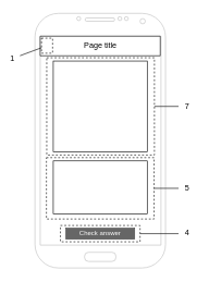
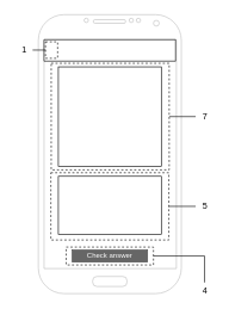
  <mxCell id="0" />
  <mxCell id="1" parent="0" />
  <mxCell id="2" value="" style="verticalLabelPosition=bottom;verticalAlign=top;html=1;shadow=0;dashed=0;strokeWidth=1;shape=mxgraph.android.phone2;strokeColor=#c0c0c0;" parent="1" vertex="1"><mxGeometry x="53" y="20" width="200" height="390" as="geometry" /></mxCell>
  <mxCell id="3" value="" style="verticalLabelPosition=bottom;verticalAlign=top;html=1;shape=mxgraph.basic.rect;fillColor2=none;strokeWidth=1;size=20;indent=5;" parent="1" vertex="1"><mxGeometry x="61" y="55" width="184" height="30" as="geometry" /></mxCell>
  <mxCell id="4" value="" style="shape=image;html=1;verticalAlign=top;verticalLabelPosition=bottom;labelBackgroundColor=#ffffff;imageAspect=0;aspect=fixed;image=https://cdn1.iconfinder.com/data/icons/material-core/12/chevron-left-128.png" parent="1" vertex="1"><mxGeometry x="61" y="60.5" width="19" height="19" as="geometry" /></mxCell>
  <mxCell id="5" value="" style="whiteSpace=wrap;html=1;dashed=1;fillColor=none;" parent="1" vertex="1"><mxGeometry x="63" y="58" width="17" height="23" as="geometry" /></mxCell>
  <mxCell id="6" style="edgeStyle=none;rounded=0;orthogonalLoop=1;jettySize=auto;html=1;endArrow=none;endFill=0;" parent="1" source="7" target="5" edge="1"><mxGeometry relative="1" as="geometry" /></mxCell>
- <mxCell id="7" value="&lt;div&gt;1&lt;/div&gt;" style="text;html=1;align=center;verticalAlign=middle;resizable=0;points=[];autosize=1;strokeColor=none;fillColor=none;" parent="1" vertex="1"><mxGeometry x="5" y="76.5" width="25" height="26" as="geometry" /></mxCell>
- <mxCell id="8" value="&lt;div&gt;Page title&lt;/div&gt;" style="text;html=1;align=center;verticalAlign=middle;resizable=0;points=[];autosize=1;strokeColor=none;fillColor=none;" parent="1" vertex="1"><mxGeometry x="119" y="57" width="68" height="26" as="geometry" /></mxCell>
+ <mxCell id="7" value="&lt;div&gt;1&lt;/div&gt;" style="text;html=1;align=center;verticalAlign=middle;resizable=0;points=[];autosize=1;strokeColor=none;fillColor=none;" parent="1" vertex="1"><mxGeometry x="20" y="56.5" width="25" height="26" as="geometry" /></mxCell>
  <mxCell id="9" value="" style="whiteSpace=wrap;html=1;fillColor=none;" parent="1" vertex="1"><mxGeometry x="81" y="93" width="144" height="139" as="geometry" /></mxCell>
  <mxCell id="10" value="" style="whiteSpace=wrap;html=1;fillColor=none;" parent="1" vertex="1"><mxGeometry x="81" y="246" width="144" height="81" as="geometry" /></mxCell>
  <mxCell id="11" value="" style="whiteSpace=wrap;html=1;fillColor=none;dashed=1;" parent="1" vertex="1"><mxGeometry x="71" y="88" width="165" height="149" as="geometry" /></mxCell>
  <mxCell id="12" value="" style="whiteSpace=wrap;html=1;fillColor=none;dashed=1;" parent="1" vertex="1"><mxGeometry x="70.5" y="241" width="165" height="94" as="geometry" /></mxCell>
  <mxCell id="13" style="edgeStyle=none;rounded=0;orthogonalLoop=1;jettySize=auto;html=1;endArrow=none;endFill=0;" parent="1" source="14" target="11" edge="1"><mxGeometry relative="1" as="geometry" /></mxCell>
  <mxCell id="14" value="7" style="text;html=1;align=center;verticalAlign=middle;resizable=0;points=[];autosize=1;strokeColor=none;fillColor=none;" parent="1" vertex="1"><mxGeometry x="273" y="149.5" width="25" height="26" as="geometry" /></mxCell>
  <mxCell id="15" style="edgeStyle=none;rounded=0;orthogonalLoop=1;jettySize=auto;html=1;endArrow=none;endFill=0;" parent="1" source="16" target="12" edge="1"><mxGeometry relative="1" as="geometry" /></mxCell>
  <mxCell id="16" value="5" style="text;html=1;align=center;verticalAlign=middle;resizable=0;points=[];autosize=1;strokeColor=none;fillColor=none;" parent="1" vertex="1"><mxGeometry x="273" y="275" width="25" height="26" as="geometry" /></mxCell>
  <mxCell id="17" value="Check answer" style="html=1;shadow=0;dashed=0;whiteSpace=wrap;fontSize=10;fillColor=#666666;align=center;strokeColor=#4D4D4D;fontColor=#ffffff;rounded=0;" vertex="1" parent="1"><mxGeometry x="100.25" y="349" width="105.5" height="16.88" as="geometry" /></mxCell>
  <mxCell id="18" style="edgeStyle=orthogonalEdgeStyle;rounded=0;orthogonalLoop=1;jettySize=auto;html=1;endArrow=none;endFill=0;" edge="1" parent="1" source="19" target="20"><mxGeometry relative="1" as="geometry" /></mxCell>
  <mxCell id="19" value="" style="whiteSpace=wrap;html=1;fillColor=none;dashed=1;" vertex="1" parent="1"><mxGeometry x="92" y="344.94" width="122" height="25" as="geometry" /></mxCell>
- <mxCell id="20" value="&lt;div&gt;4&lt;/div&gt;" style="text;html=1;align=center;verticalAlign=middle;resizable=0;points=[];autosize=1;strokeColor=none;fillColor=none;" vertex="1" parent="1"><mxGeometry x="273" y="344.44" width="25" height="26" as="geometry" /></mxCell>
+ <mxCell id="20" value="&lt;div&gt;4&lt;/div&gt;" style="text;html=1;align=center;verticalAlign=middle;resizable=0;points=[];autosize=1;strokeColor=none;fillColor=none;" vertex="1" parent="1"><mxGeometry x="273" y="394.44" width="25" height="26" as="geometry" /></mxCell>
